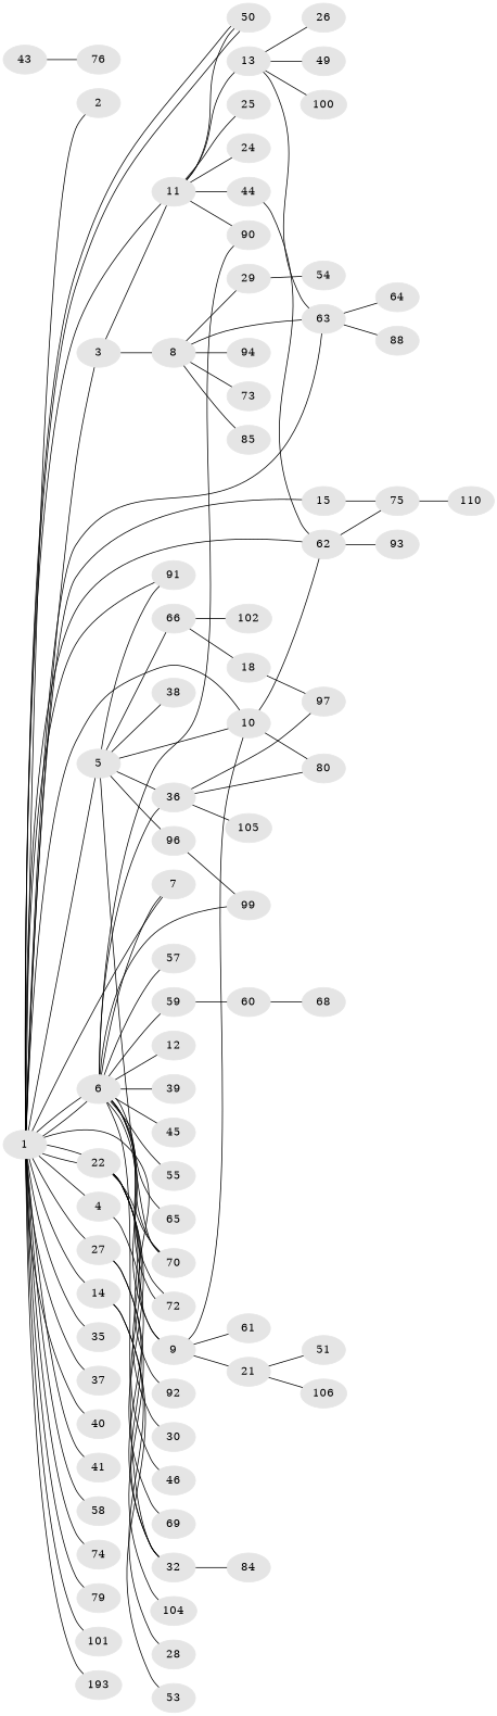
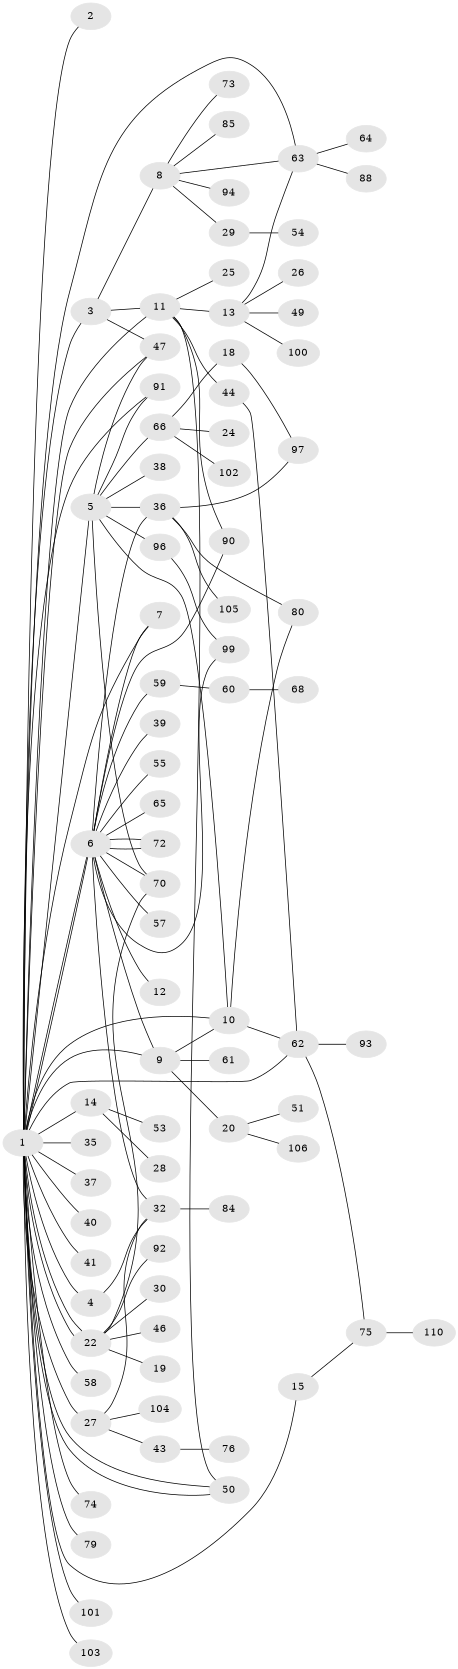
  graph {
    rankdir=LR
    node [color=gray90 style=filled]
    1 [super="+34"]
    2
    3 [super="+48"]
    4 [super="+31"]
    5 [super="+87"]
    6 [super="+81"]
    7
    9 [super="+86"]
    10 [super="+107"]
    11 [super="+43"]
    14
    15 [super="+17"]
    22 [super="+71"]
    27 [super="+83"]
    35 [super="+89"]
    37
    40
    41 [super="+66"]
+   47
    50
    58
    62 [super="+95"]
    63 [super="+98"]
    74
    79
    91
    101
-   103 [label=193]
+   103
    8 [super="+23"]
    32 [super="+56"]
    n31 [label=66 super="+20"]
    36 [super="+52"]
    38
    70
    96
    57
    12 [super="+42"]
    39
-   45
    55
    59
    65
    72
    90
    99
-   21 [super="+82"]
+   21 [super="+82" label=20]
    61
    80
    13 [super="+19"]
    24
    25
    44
    28
    53 [super="+67"]
    75 [super="+78"]
    30
    46 [super="+109"]
-   69
+   69 [label=19]
    92
    n60 [label=43]
    104
    93
    64
    88
    29
    73
    85
    94
    84
    18 [super="+77"]
    102
    97
    105
    60
    54
    51
    106
    26
    49
    100
    110
    76 [super="+108"]
    68
    1 -- 2
    1 -- 3
    1 -- 4
    1 -- 5
    1 -- 6
    1 -- 6
    1 -- 7
    1 -- 9
    1 -- 10
    1 -- 11
    1 -- 14
    1 -- 15
    1 -- 22
    1 -- 22
    1 -- 27
    1 -- 35 [weight=2]
    1 -- 37
    1 -- 40
    1 -- 41
+   1 -- 47
    1 -- 50
    1 -- 50
    1 -- 58
    1 -- 62
    1 -- 63
    1 -- 74
    1 -- 79
    1 -- 91
    1 -- 101
    1 -- 103
    3 -- 11
+   3 -- 47
    3 -- 8
    4 -- 32
    5 -- 10
+   5 -- 47
    5 -- 91
    5 -- n31
    5 -- 36
    5 -- 38
    5 -- 70
    5 -- 96
    6 -- 7
    6 -- 9
    6 -- 32
    6 -- 36
    6 -- 70
    6 -- 57
    6 -- 12
    6 -- 39
-   6 -- 45
    6 -- 55
    6 -- 59
    6 -- 65
    6 -- 72
    6 -- 72
    6 -- 90
    6 -- 99
    9 -- 10
    9 -- 21
    9 -- 61
    10 -- 62
    10 -- 80
    11 -- 50
    11 -- 90
    11 -- 13
-   11 -- 24
+   n31 -- 24
    11 -- 25
    11 -- 44
    14 -- 28
    14 -- 53
    15 -- 75
    22 -- 70
    22 -- 30
    22 -- 46
    22 -- 69
    22 -- 92
    27 -- 32
+   27 -- n60
    27 -- 104
    62 -- 75
    62 -- 93
    63 -- 64
    63 -- 88
    8 -- 63
    8 -- 29
    8 -- 73
    8 -- 85
    8 -- 94
    32 -- 84
    n31 -- 18
    n31 -- 102
    36 -- 80
    36 -- 97
    36 -- 105
    96 -- 99
    59 -- 60
    21 -- 51
    21 -- 106
    13 -- 63
    13 -- 26
    13 -- 49
    13 -- 100
    44 -- 62
    75 -- 110
    n60 -- 76
    29 -- 54
    18 -- 97
    60 -- 68
  }
